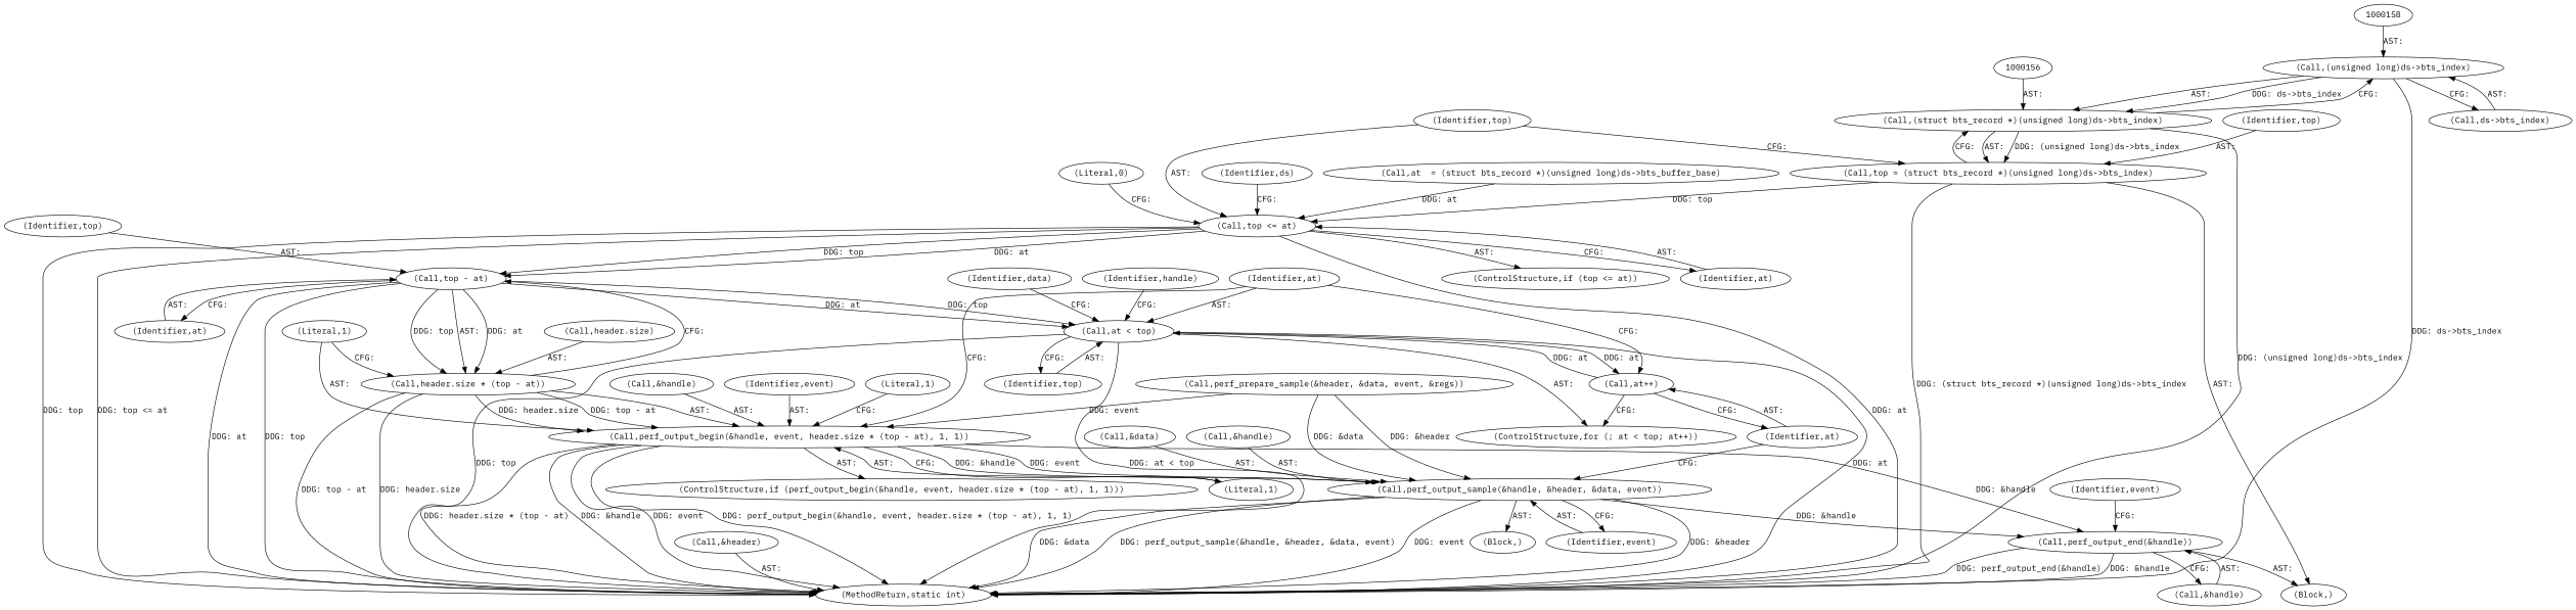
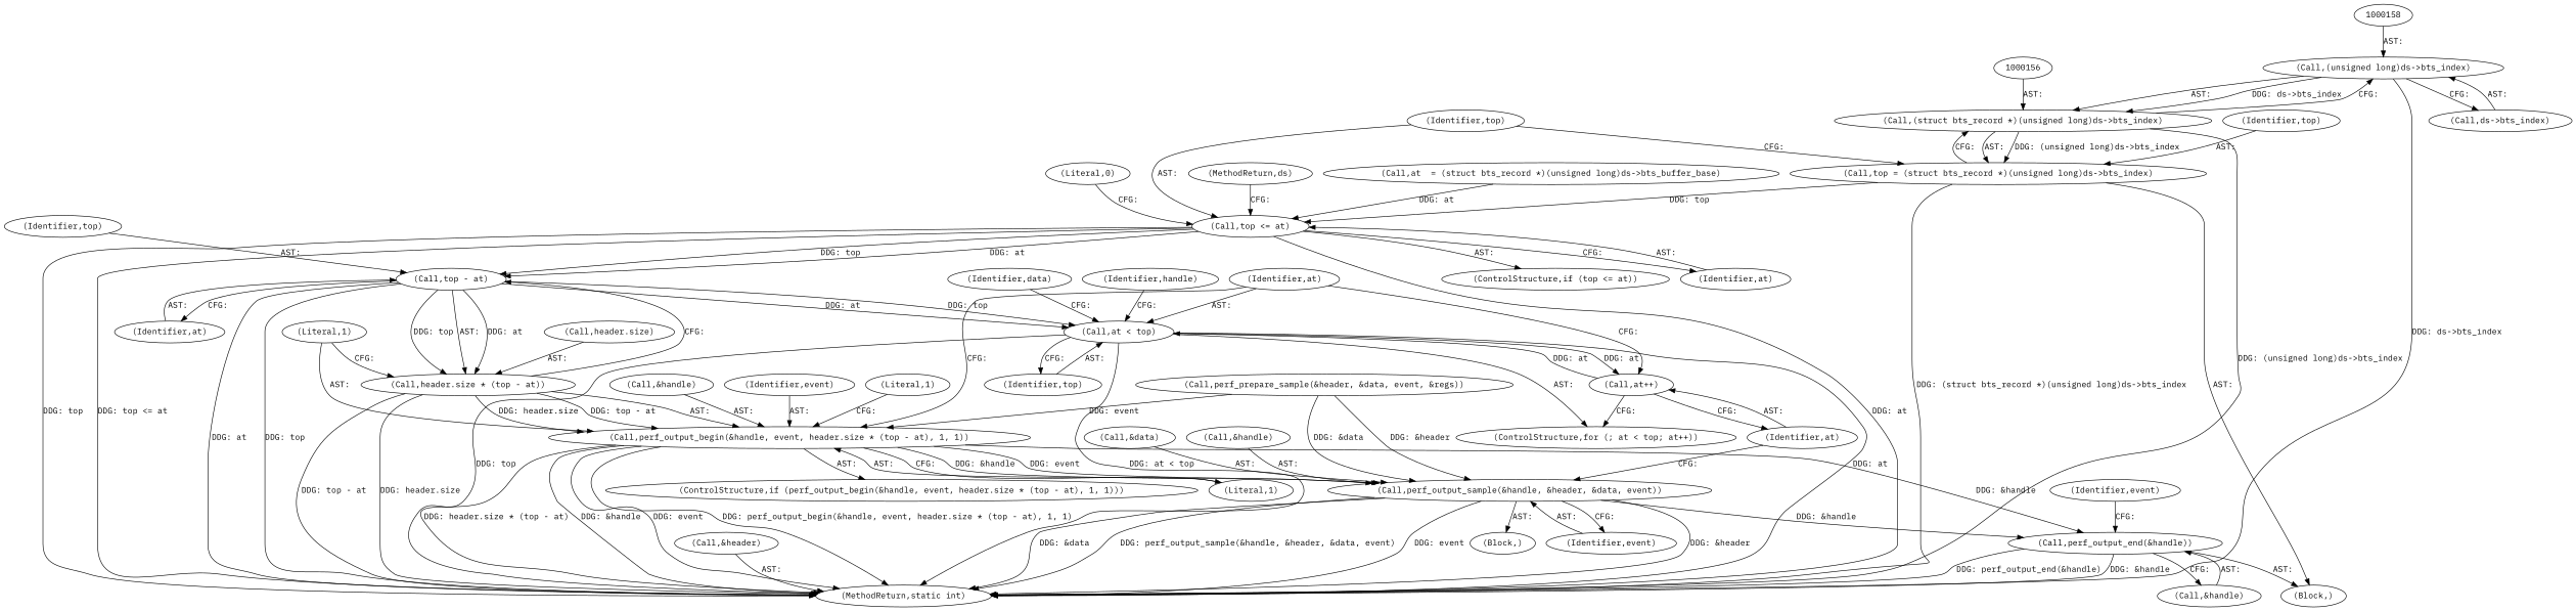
  digraph {
    fontname="IBM Plex Mono"
    node [fontname="IBM Plex Mono"]
    edge [fontname="IBM Plex Mono"]
    n1 [label="(Call,(unsigned long)ds->bts_index)"]
    n2 [label="(Call,(struct bts_record *)(unsigned long)ds->bts_index)"]
    n3 [label="(MethodReturn,static int)"]
    n4 [label="(Call,ds->bts_index)"]
    n5 [label="(Call,top = (struct bts_record *)(unsigned long)ds->bts_index)"]
    n6 [label="(Call,top <= at)"]
    n7 [label="(Block,)"]
    n8 [label="(Call,top - at)"]
    n9 [label="(ControlStructure,if (top <= at))"]
    n10 [label="(Identifier,at)"]
    n11 [label="(Call,header.size * (top - at))"]
    n12 [label="(Call,at < top)"]
    n13 [label="(Identifier,at)"]
    n14 [label="(Call,perf_output_begin(&handle, event, header.size * (top - at), 1, 1))"]
    n15 [label="(Call,at++)"]
    n16 [label="(ControlStructure,for (; at < top; at++))"]
    n17 [label="(Identifier,top)"]
    n18 [label="(Call,perf_output_sample(&handle, &header, &data, event))"]
    n19 [label="(Call,perf_output_end(&handle))"]
    n20 [label="(ControlStructure,if (perf_output_begin(&handle, event, header.size * (top - at), 1, 1)))"]
    n21 [label="(Literal,1)"]
    n22 [label="(Identifier,event)"]
    n23 [label="(Block,)"]
    n24 [label="(Call,&handle)"]
    n25 [label="(Identifier,at)"]
    n26 [label="(Identifier,data)"]
    n27 [label="(Identifier,top)"]
    n28 [label="(Call,perf_prepare_sample(&header, &data, event, &regs))"]
    n29 [label="(Call,header.size)"]
    n30 [label="(Call,&handle)"]
    n31 [label="(Literal,1)"]
    n32 [label="(Call,&data)"]
    n33 [label="(Literal,0)"]
    n34 [label="(Identifier,top)"]
    n35 [label="(Call,&header)"]
    n36 [label="(Identifier,top)"]
-   n37 [label="(Identifier,ds)"]
+   n37 [label="(MethodReturn,ds)"]
    n38 [label="(Identifier,handle)"]
    n39 [label="(Identifier,event)"]
    n40 [label="(Identifier,at)"]
    n41 [label="(Call,&handle)"]
    n42 [label="(Literal,1)"]
    n43 [label="(Identifier,event)"]
    n44 [label="(Call,at  = (struct bts_record *)(unsigned long)ds->bts_buffer_base)"]
    1000158
    1000156
    n1 -> n2 [label="AST: "]
    n1 -> n2 [label="DDG: ds->bts_index"]
    n1 -> n3 [label="DDG: ds->bts_index"]
    n1 -> n4 [label="CFG: "]
    n2 -> n1 [label="CFG: "]
    n2 -> n3 [label="DDG: (unsigned long)ds->bts_index"]
    n2 -> n5 [label="AST: "]
    n2 -> n5 [label="DDG: (unsigned long)ds->bts_index"]
    n4 -> n1 [label="AST: "]
    n5 -> n2 [label="CFG: "]
    n5 -> n3 [label="DDG: (struct bts_record *)(unsigned long)ds->bts_index"]
    n5 -> n6 [label="DDG: top"]
    n5 -> n7 [label="AST: "]
    n6 -> n3 [label="DDG: top"]
    n6 -> n3 [label="DDG: top <= at"]
    n6 -> n3 [label="DDG: at"]
    n6 -> n8 [label="DDG: top"]
    n6 -> n8 [label="DDG: at"]
    n6 -> n9 [label="AST: "]
    n6 -> n10 [label="CFG: "]
    n8 -> n3 [label="DDG: at"]
    n8 -> n3 [label="DDG: top"]
    n8 -> n11 [label="AST: "]
    n8 -> n11 [label="DDG: top"]
    n8 -> n11 [label="DDG: at"]
    n8 -> n12 [label="DDG: at"]
    n8 -> n12 [label="DDG: top"]
    n8 -> n13 [label="CFG: "]
    n10 -> n6 [label="AST: "]
    n11 -> n3 [label="DDG: top - at"]
    n11 -> n3 [label="DDG: header.size"]
    n11 -> n8 [label="CFG: "]
    n11 -> n14 [label="AST: "]
    n11 -> n14 [label="DDG: header.size"]
    n11 -> n14 [label="DDG: top - at"]
    n12 -> n3 [label="DDG: at"]
    n12 -> n3 [label="DDG: top"]
    n12 -> n3 [label="DDG: at < top"]
    n12 -> n15 [label="DDG: at"]
    n12 -> n16 [label="AST: "]
    n12 -> n17 [label="CFG: "]
    n13 -> n8 [label="AST: "]
    n14 -> n3 [label="DDG: header.size * (top - at)"]
    n14 -> n3 [label="DDG: &handle"]
    n14 -> n3 [label="DDG: event"]
    n14 -> n3 [label="DDG: perf_output_begin(&handle, event, header.size * (top - at), 1, 1)"]
    n14 -> n18 [label="DDG: &handle"]
    n14 -> n18 [label="DDG: event"]
    n14 -> n19 [label="DDG: &handle"]
    n14 -> n20 [label="AST: "]
    n14 -> n21 [label="CFG: "]
    n15 -> n12 [label="DDG: at"]
    n15 -> n16 [label="CFG: "]
    n15 -> n25 [label="CFG: "]
    n17 -> n12 [label="AST: "]
    n18 -> n3 [label="DDG: perf_output_sample(&handle, &header, &data, event)"]
    n18 -> n3 [label="DDG: event"]
    n18 -> n3 [label="DDG: &header"]
    n18 -> n3 [label="DDG: &data"]
    n18 -> n19 [label="DDG: &handle"]
    n18 -> n22 [label="CFG: "]
    n18 -> n23 [label="AST: "]
    n19 -> n3 [label="DDG: perf_output_end(&handle)"]
    n19 -> n3 [label="DDG: &handle"]
    n19 -> n7 [label="AST: "]
    n19 -> n24 [label="CFG: "]
    n21 -> n14 [label="AST: "]
    n22 -> n18 [label="AST: "]
    n24 -> n19 [label="AST: "]
    n25 -> n15 [label="AST: "]
    n25 -> n18 [label="CFG: "]
    n26 -> n12 [label="CFG: "]
    n27 -> n5 [label="AST: "]
    n28 -> n14 [label="DDG: event"]
    n28 -> n18 [label="DDG: &header"]
    n28 -> n18 [label="DDG: &data"]
    n29 -> n11 [label="AST: "]
    n30 -> n14 [label="AST: "]
    n31 -> n11 [label="CFG: "]
    n31 -> n14 [label="AST: "]
    n32 -> n18 [label="AST: "]
    n33 -> n6 [label="CFG: "]
    n34 -> n8 [label="AST: "]
    n35 -> n3 [label="AST: "]
    n36 -> n5 [label="CFG: "]
    n36 -> n6 [label="AST: "]
    n37 -> n6 [label="CFG: "]
    n38 -> n12 [label="CFG: "]
    n39 -> n14 [label="AST: "]
    n40 -> n12 [label="AST: "]
    n40 -> n14 [label="CFG: "]
    n40 -> n15 [label="CFG: "]
    n41 -> n18 [label="AST: "]
    n42 -> n14 [label="CFG: "]
    n43 -> n19 [label="CFG: "]
    n44 -> n6 [label="DDG: at"]
    1000158 -> n1 [label="AST: "]
    1000156 -> n2 [label="AST: "]
  }
